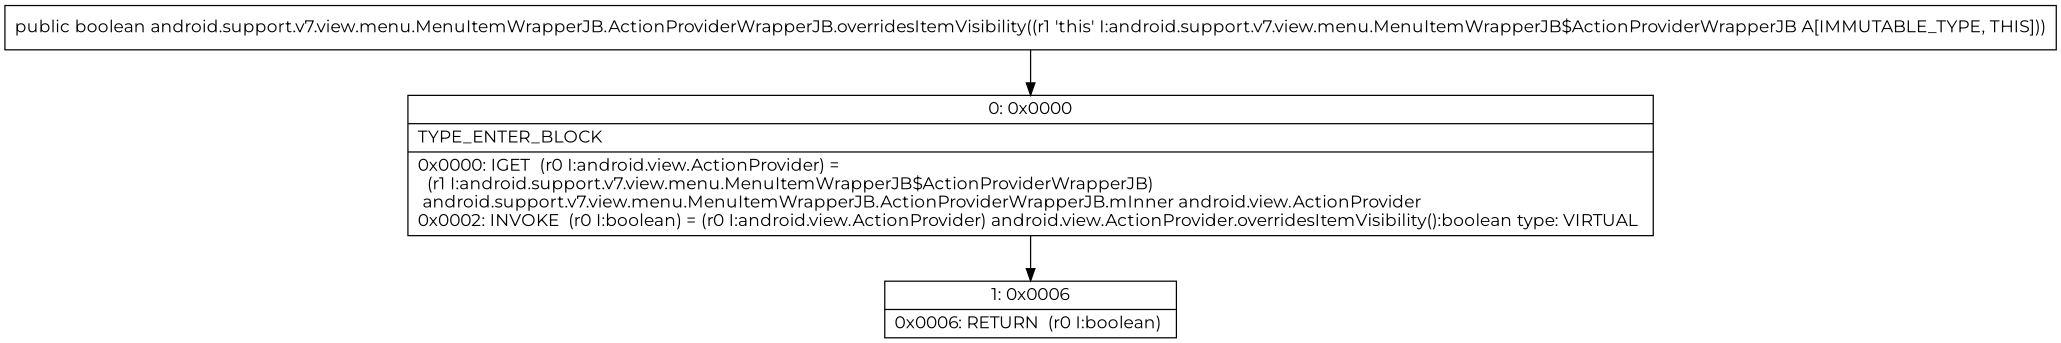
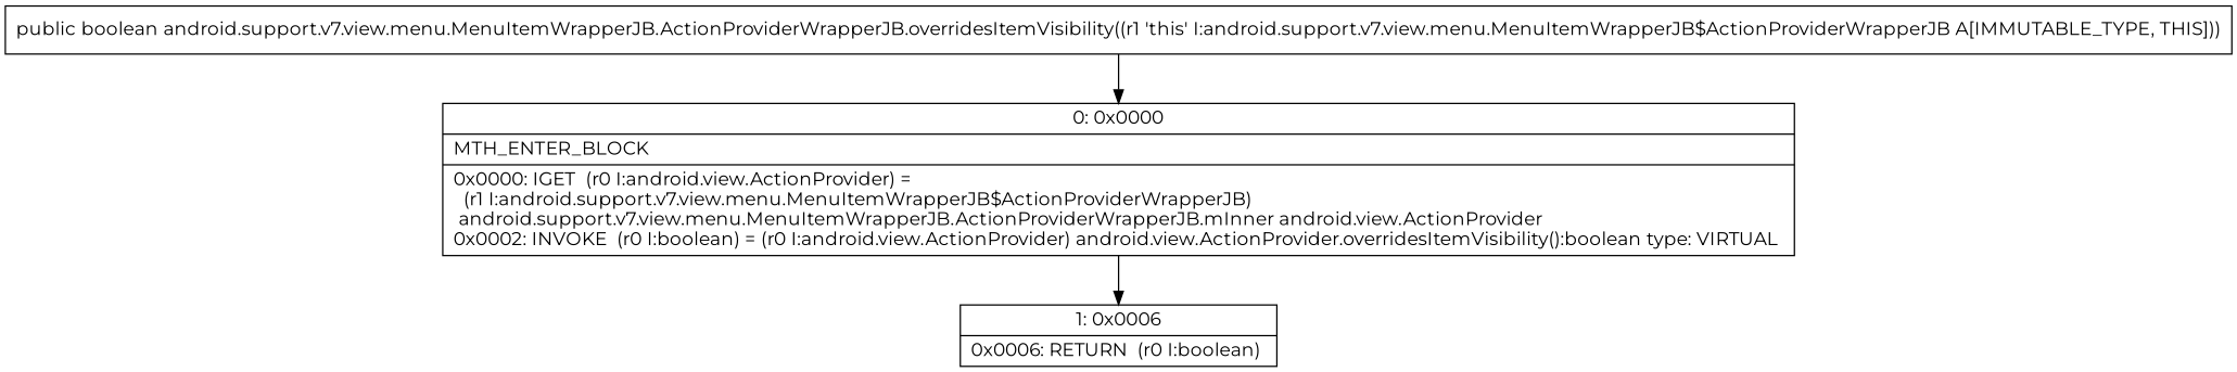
  digraph {
    fontname=Montserrat
    node [shape=record fontname=Montserrat]
    edge [fontname=Montserrat]
-   n1 [label="{0\:\ 0x0000|TYPE_ENTER_BLOCK\l|0x0000: IGET  (r0 I:android.view.ActionProvider) = \l  (r1 I:android.support.v7.view.menu.MenuItemWrapperJB$ActionProviderWrapperJB)\l android.support.v7.view.menu.MenuItemWrapperJB.ActionProviderWrapperJB.mInner android.view.ActionProvider \l0x0002: INVOKE  (r0 I:boolean) = (r0 I:android.view.ActionProvider) android.view.ActionProvider.overridesItemVisibility():boolean type: VIRTUAL \l}"]
+   n1 [label="{0\:\ 0x0000|MTH_ENTER_BLOCK\l|0x0000: IGET  (r0 I:android.view.ActionProvider) = \l  (r1 I:android.support.v7.view.menu.MenuItemWrapperJB$ActionProviderWrapperJB)\l android.support.v7.view.menu.MenuItemWrapperJB.ActionProviderWrapperJB.mInner android.view.ActionProvider \l0x0002: INVOKE  (r0 I:boolean) = (r0 I:android.view.ActionProvider) android.view.ActionProvider.overridesItemVisibility():boolean type: VIRTUAL \l}"]
    n2 [label="{1\:\ 0x0006|0x0006: RETURN  (r0 I:boolean) \l}"]
    n3 [label="{public boolean android.support.v7.view.menu.MenuItemWrapperJB.ActionProviderWrapperJB.overridesItemVisibility((r1 'this' I:android.support.v7.view.menu.MenuItemWrapperJB$ActionProviderWrapperJB A[IMMUTABLE_TYPE, THIS])) }"]
    n1 -> n2
    n3 -> n1
  }
